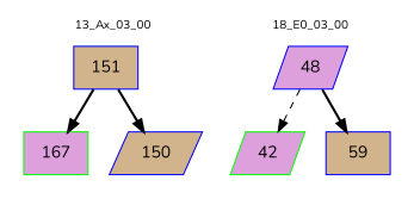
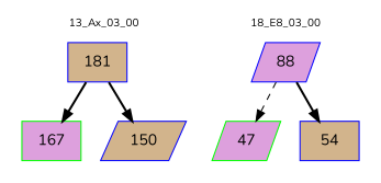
  digraph {
    fontname=Nunito
    node [color=blue fillcolor=tan fontname=Nunito shape=box style=filled]
    edge [color=black fontname=Nunito style=bold]
-   n1 [label=151]
+   n1 [label=181]
    n2 [color=green fillcolor=plum label=167]
    n3 [label=150 shape=parallelogram]
-   n4 [fillcolor=plum label=48 shape=parallelogram]
-   n5 [color=green fillcolor=plum label=42 shape=parallelogram]
-   n6 [label=59]
+   n4 [fillcolor=plum label=88 shape=parallelogram]
+   n5 [color=green fillcolor=plum label=47 shape=parallelogram]
+   n6 [label=54]
    subgraph cluster_1 {
      color=white
      fontsize=10
      label="13_Ax_03_00"
      n1
      n2
      n3
    }
    subgraph cluster_2 {
      color=white
      fontsize=10
-     label="18_E0_03_00"
+     label="18_E8_03_00"
      n4
      n5
      n6
    }
    n1 -> n2
    n1 -> n3
    n4 -> n5 [style=dashed]
    n4 -> n6
  }
